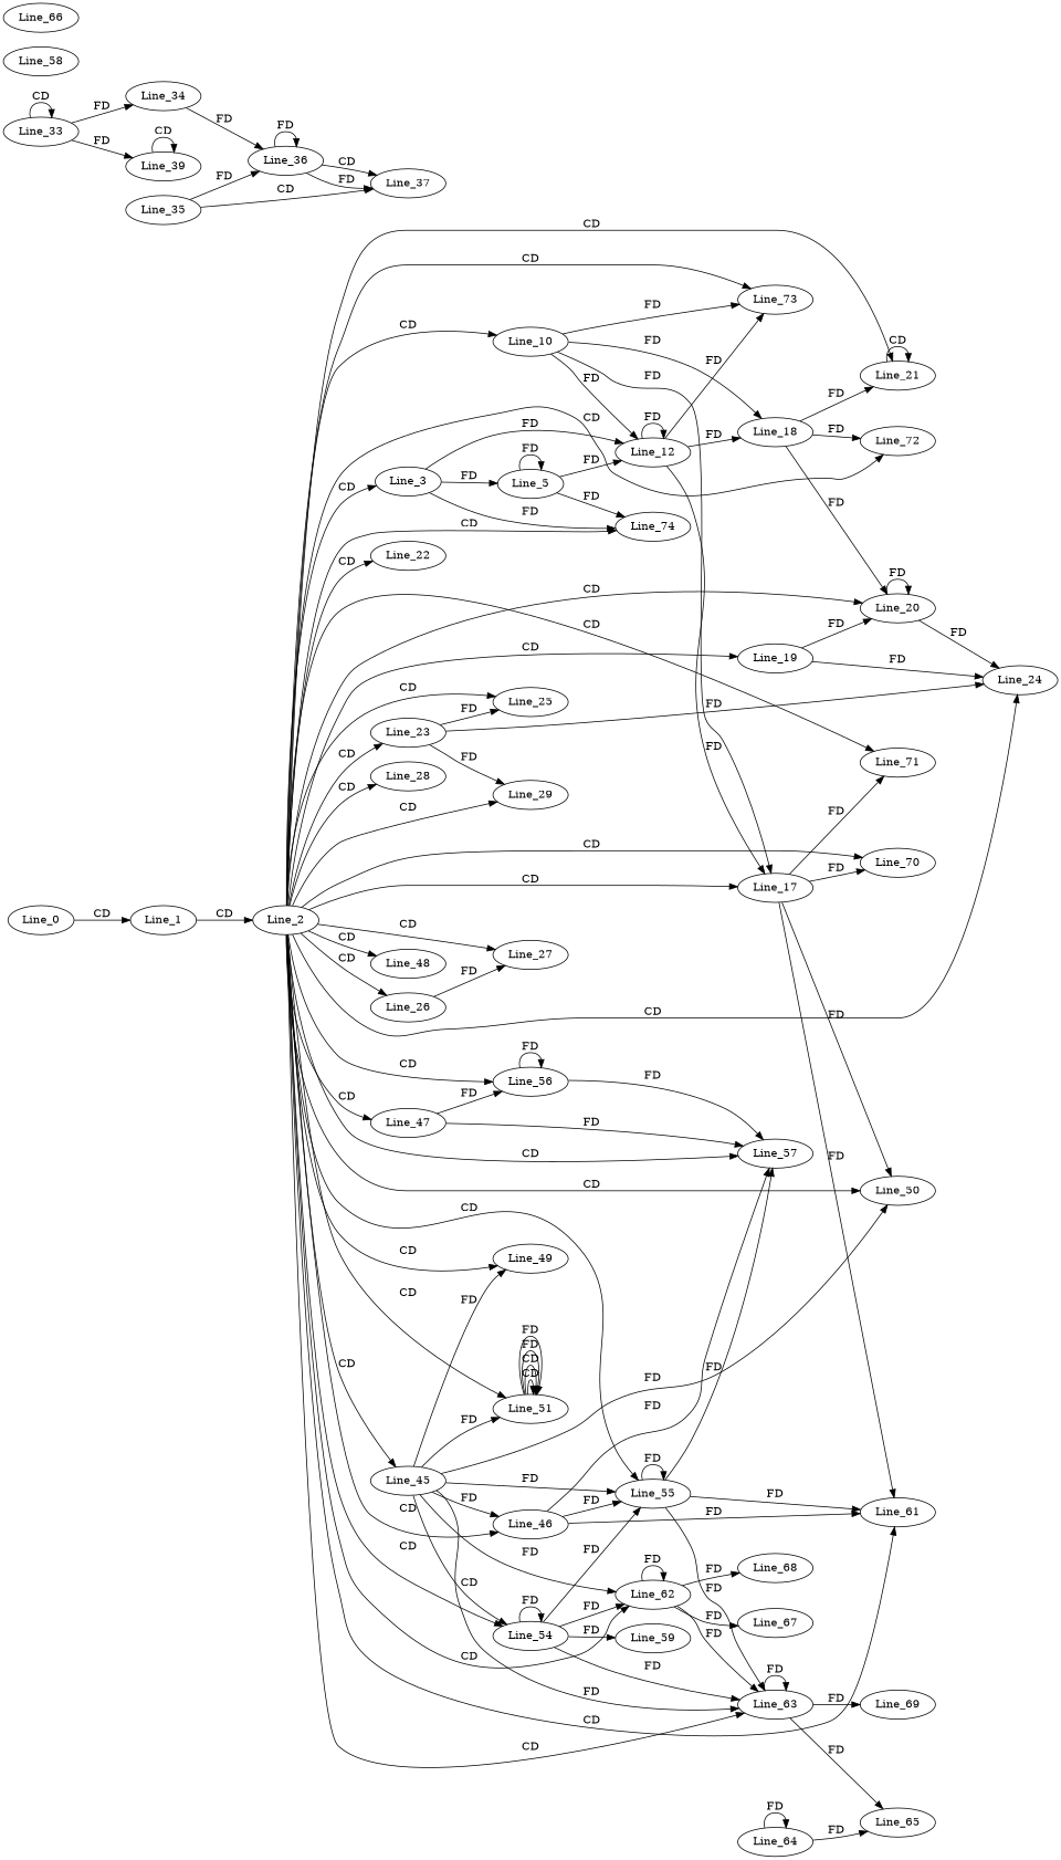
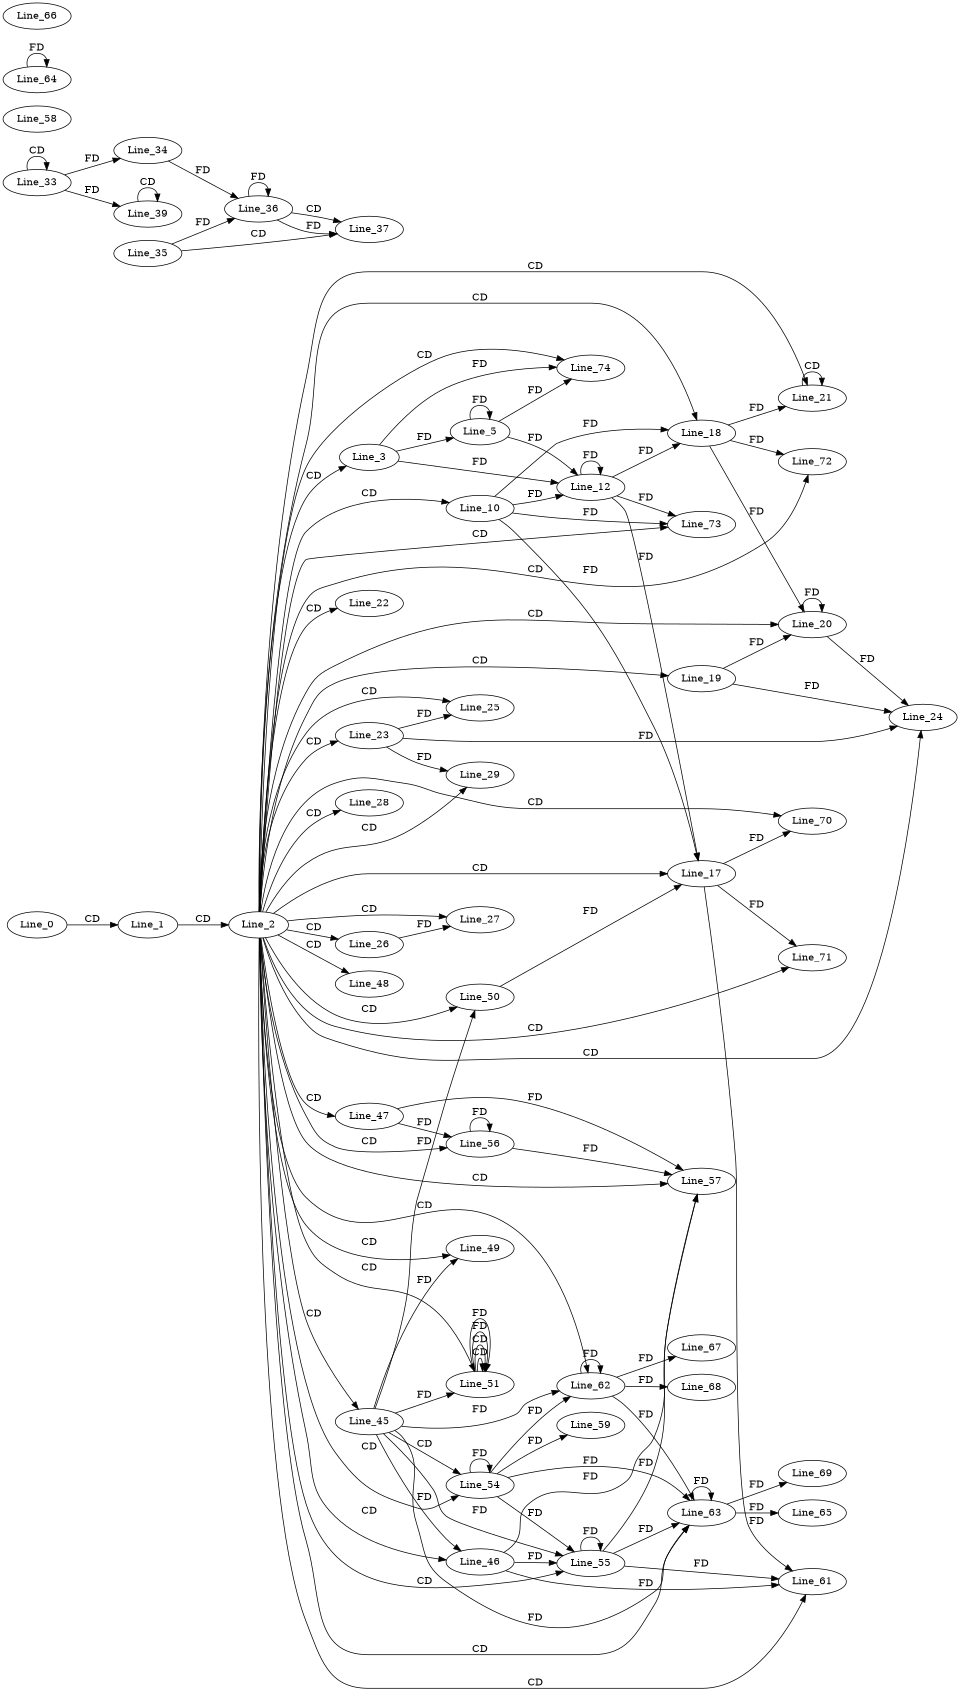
  digraph {
    rankdir=LR
    Line_0
    Line_1
    Line_2
    Line_3
    Line_10
    Line_17
    Line_18
    Line_19
    Line_20
    Line_21
    Line_22
    Line_23
    Line_24
    Line_25
    Line_26
    Line_27
    Line_28
    Line_29
    Line_45
    Line_46
    Line_47
    Line_48
    Line_49
    Line_50
    Line_51
    Line_54
    Line_55
    Line_56
    Line_57
    Line_61
    Line_62
    Line_63
    Line_70
    Line_71
    Line_72
    Line_73
    Line_74
    Line_5
    Line_12
    Line_59
    Line_67
    Line_68
    Line_65
    Line_69
    Line_33
    Line_34
    Line_39
    Line_36
    Line_37
    Line_35
    Line_58
    Line_64
    Line_66
    Line_0 -> Line_1 [label=CD]
    Line_1 -> Line_2 [label=CD]
    Line_2 -> Line_3 [label=CD]
    Line_2 -> Line_10 [label=CD]
    Line_2 -> Line_17 [label=CD]
+   Line_2 -> Line_18 [label=CD]
    Line_2 -> Line_19 [label=CD]
    Line_2 -> Line_20 [label=CD]
    Line_2 -> Line_21 [label=CD]
    Line_2 -> Line_22 [label=CD]
    Line_2 -> Line_23 [label=CD]
    Line_2 -> Line_24 [label=CD]
    Line_2 -> Line_25 [label=CD]
    Line_2 -> Line_26 [label=CD]
    Line_2 -> Line_27 [label=CD]
    Line_2 -> Line_28 [label=CD]
    Line_2 -> Line_29 [label=CD]
    Line_2 -> Line_45 [label=CD]
    Line_2 -> Line_46 [label=CD]
    Line_2 -> Line_47 [label=CD]
    Line_2 -> Line_48 [label=CD]
    Line_2 -> Line_49 [label=CD]
    Line_2 -> Line_50 [label=CD]
    Line_2 -> Line_51 [label=CD]
    Line_2 -> Line_54 [label=CD]
    Line_2 -> Line_55 [label=CD]
    Line_2 -> Line_56 [label=CD]
    Line_2 -> Line_57 [label=CD]
    Line_2 -> Line_61 [label=CD]
    Line_2 -> Line_62 [label=CD]
    Line_2 -> Line_63 [label=CD]
    Line_2 -> Line_70 [label=CD]
    Line_2 -> Line_71 [label=CD]
    Line_2 -> Line_72 [label=CD]
    Line_2 -> Line_73 [label=CD]
    Line_2 -> Line_74 [label=CD]
    Line_3 -> Line_74 [label=FD]
    Line_3 -> Line_5 [label=FD]
    Line_3 -> Line_12 [label=FD]
    Line_10 -> Line_17 [label=FD]
    Line_10 -> Line_18 [label=FD]
    Line_10 -> Line_73 [label=FD]
    Line_10 -> Line_12 [label=FD]
-   Line_17 -> Line_50 [label=FD]
+   Line_50 -> Line_17 [label=FD]
    Line_17 -> Line_61 [label=FD]
    Line_17 -> Line_70 [label=FD]
    Line_17 -> Line_71 [label=FD]
    Line_18 -> Line_20 [label=FD]
    Line_18 -> Line_21 [label=FD]
    Line_18 -> Line_72 [label=FD]
    Line_19 -> Line_20 [label=FD]
    Line_19 -> Line_24 [label=FD]
    Line_20 -> Line_20 [label=FD]
    Line_20 -> Line_24 [label=FD]
    Line_21 -> Line_21 [label=CD]
    Line_23 -> Line_24 [label=FD]
    Line_23 -> Line_25 [label=FD]
    Line_23 -> Line_29 [label=FD]
    Line_26 -> Line_27 [label=FD]
    Line_45 -> Line_46 [label=FD]
    Line_45 -> Line_49 [label=FD]
    Line_45 -> Line_50 [label=FD]
    Line_45 -> Line_51 [label=FD]
    Line_45 -> Line_54 [label=CD]
    Line_45 -> Line_55 [label=FD]
    Line_45 -> Line_62 [label=FD]
    Line_45 -> Line_63 [label=FD]
    Line_46 -> Line_55 [label=FD]
    Line_46 -> Line_57 [label=FD]
    Line_46 -> Line_61 [label=FD]
    Line_47 -> Line_56 [label=FD]
    Line_47 -> Line_57 [label=FD]
    Line_51 -> Line_51 [label=CD]
    Line_51 -> Line_51 [label=CD]
    Line_51 -> Line_51 [label=FD]
    Line_51 -> Line_51 [label=FD]
    Line_54 -> Line_54 [label=FD]
    Line_54 -> Line_55 [label=FD]
    Line_54 -> Line_62 [label=FD]
    Line_54 -> Line_63 [label=FD]
    Line_54 -> Line_59 [label=FD]
    Line_55 -> Line_55 [label=FD]
    Line_55 -> Line_57 [label=FD]
    Line_55 -> Line_61 [label=FD]
    Line_55 -> Line_63 [label=FD]
    Line_56 -> Line_56 [label=FD]
    Line_56 -> Line_57 [label=FD]
    Line_62 -> Line_62 [label=FD]
    Line_62 -> Line_63 [label=FD]
    Line_62 -> Line_67 [label=FD]
    Line_62 -> Line_68 [label=FD]
    Line_63 -> Line_63 [label=FD]
    Line_63 -> Line_65 [label=FD]
    Line_63 -> Line_69 [label=FD]
    Line_5 -> Line_74 [label=FD]
    Line_5 -> Line_5 [label=FD]
    Line_5 -> Line_12 [label=FD]
    Line_12 -> Line_17 [label=FD]
    Line_12 -> Line_18 [label=FD]
    Line_12 -> Line_73 [label=FD]
    Line_12 -> Line_12 [label=FD]
    Line_33 -> Line_33 [label=CD]
    Line_33 -> Line_34 [label=FD]
    Line_33 -> Line_39 [label=FD]
    Line_34 -> Line_36 [label=FD]
    Line_39 -> Line_39 [label=CD]
    Line_36 -> Line_36 [label=FD]
    Line_36 -> Line_37 [label=CD]
    Line_36 -> Line_37 [label=FD]
    Line_35 -> Line_36 [label=FD]
    Line_35 -> Line_37 [label=CD]
-   Line_64 -> Line_65 [label=FD]
    Line_64 -> Line_64 [label=FD]
  }
